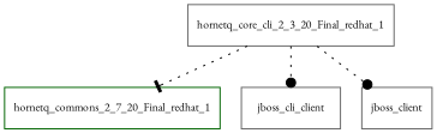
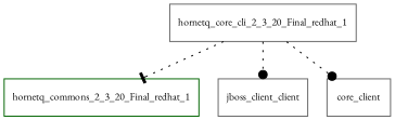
  digraph {
    fontname="EB Garamond"
    node [color=gray40 fontname="EB Garamond" fontsize=10.0 shape=box]
    edge [arrowhead=dot fontname="EB Garamond" style=dotted]
    n1 [label=hornetq_core_cli_2_3_20_Final_redhat_1]
-   hornetq_commons_2_3_20_Final_redhat_1 [color=darkgreen label=hornetq_commons_2_7_20_Final_redhat_1]
-   jboss_cli_client
-   jboss_client
+   hornetq_commons_2_3_20_Final_redhat_1 [color=darkgreen]
+   jboss_cli_client [label=jboss_client_client]
+   jboss_client [label=core_client]
    n1 -> hornetq_commons_2_3_20_Final_redhat_1 [arrowhead=tee]
    n1 -> jboss_cli_client
    n1 -> jboss_client
  }
